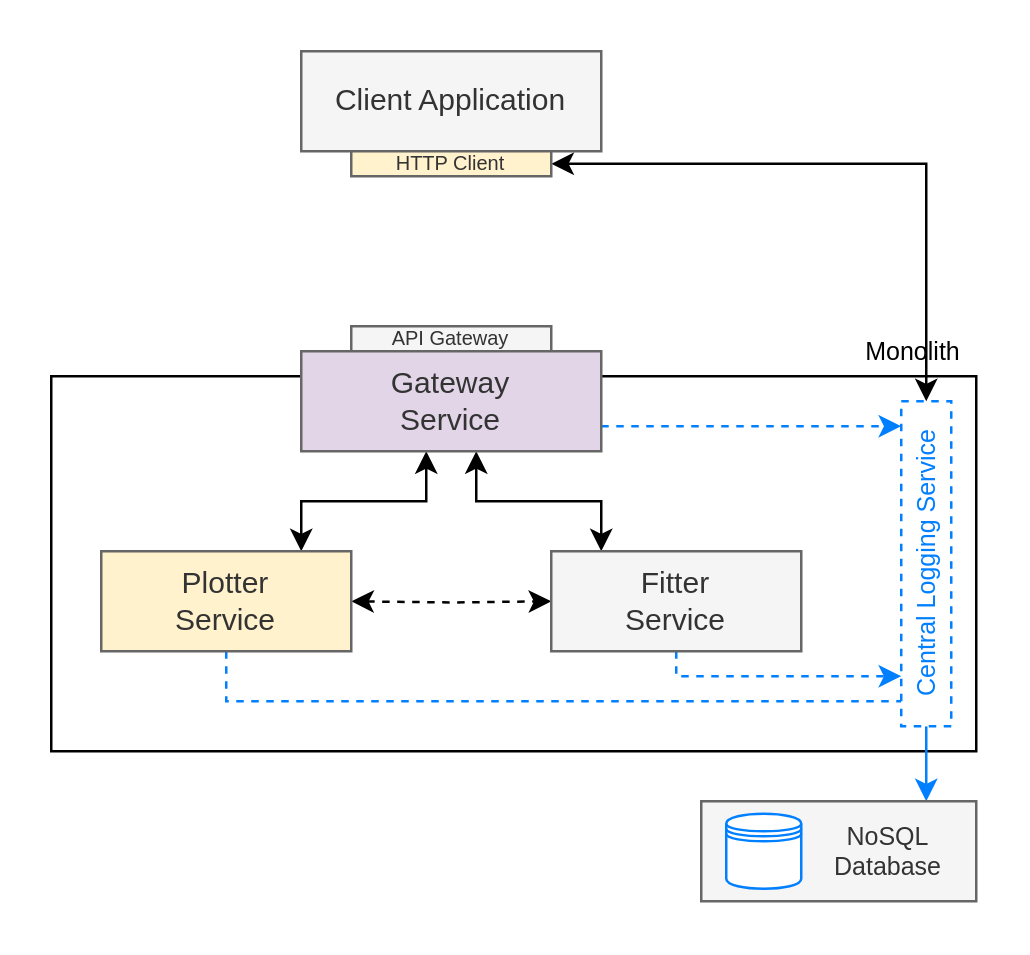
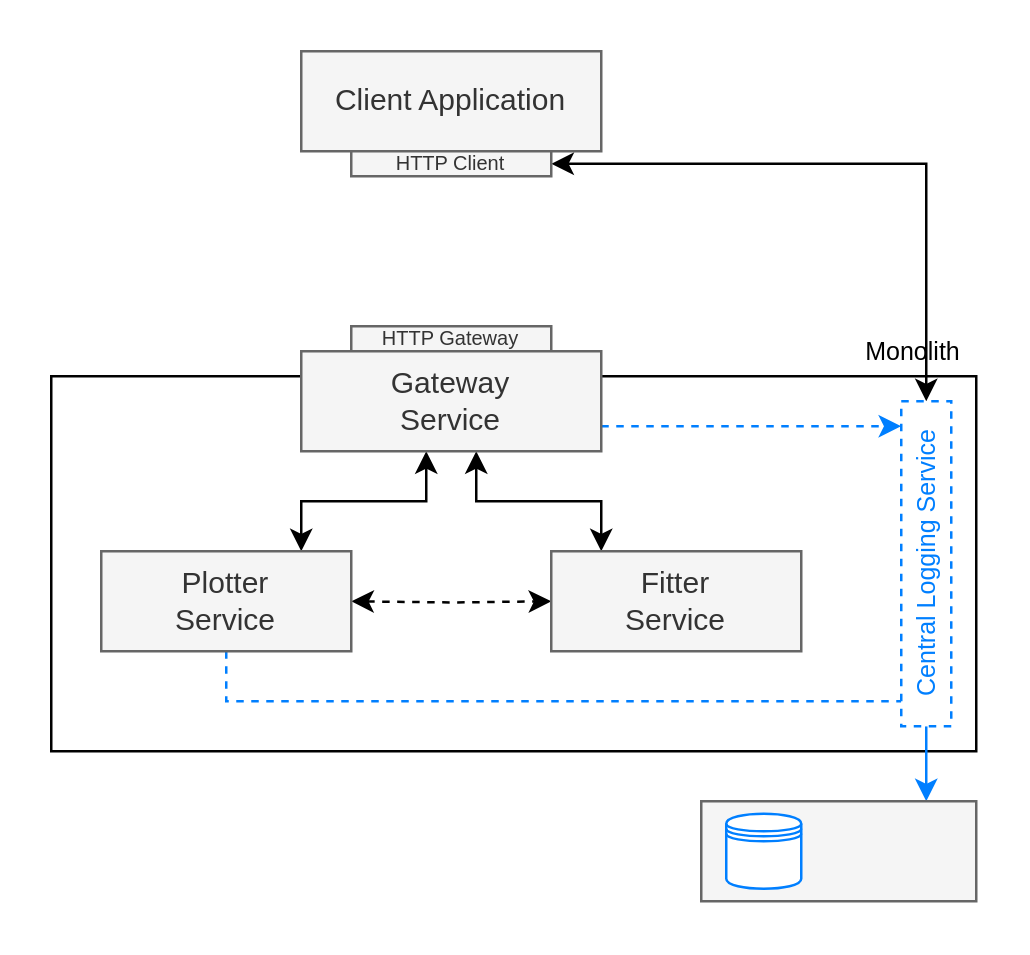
  <mxCell id="0" />
  <mxCell id="1" parent="0" />
  <mxCell id="2" value="" style="rounded=0;whiteSpace=wrap;html=1;fillColor=none;" parent="1" vertex="1"><mxGeometry x="20" y="150" width="370" height="150" as="geometry" /></mxCell>
  <mxCell id="3" value="Client Application" style="rounded=0;whiteSpace=wrap;html=1;fillColor=#f5f5f5;fontColor=#333333;strokeColor=#666666;fontStyle=0;fontSize=12;" parent="1" vertex="1"><mxGeometry x="120" y="20" width="120" height="40" as="geometry" /></mxCell>
  <mxCell id="4" style="edgeStyle=orthogonalEdgeStyle;rounded=0;orthogonalLoop=1;jettySize=auto;html=1;startArrow=classic;startFill=1;" parent="1" source="5" target="17" edge="1"><mxGeometry relative="1" as="geometry" /></mxCell>
- <mxCell id="5" value="HTTP Client" style="rounded=0;whiteSpace=wrap;html=1;fillColor=#fff2cc;fontColor=#333333;strokeColor=#666666;fontStyle=0;fontSize=8;" parent="1" vertex="1"><mxGeometry x="140" y="60" width="80" height="10" as="geometry" /></mxCell>
- <mxCell id="6" value="API Gateway" style="rounded=0;whiteSpace=wrap;html=1;fillColor=#f5f5f5;fontColor=#333333;strokeColor=#666666;fontStyle=0;fontSize=8;" parent="1" vertex="1"><mxGeometry x="140" y="130" width="80" height="10" as="geometry" /></mxCell>
+ <mxCell id="5" value="HTTP Client" style="rounded=0;whiteSpace=wrap;html=1;fillColor=#f5f5f5;fontColor=#333333;strokeColor=#666666;fontStyle=0;fontSize=8;" parent="1" vertex="1"><mxGeometry x="140" y="60" width="80" height="10" as="geometry" /></mxCell>
+ <mxCell id="6" value="HTTP Gateway" style="rounded=0;whiteSpace=wrap;html=1;fillColor=#f5f5f5;fontColor=#333333;strokeColor=#666666;fontStyle=0;fontSize=8;" parent="1" vertex="1"><mxGeometry x="140" y="130" width="80" height="10" as="geometry" /></mxCell>
  <mxCell id="7" style="edgeStyle=orthogonalEdgeStyle;rounded=0;orthogonalLoop=1;jettySize=auto;html=1;startArrow=classic;startFill=1;" parent="1" source="10" edge="1"><mxGeometry relative="1" as="geometry"><Array as="points"><mxPoint x="170" y="200" /><mxPoint x="120" y="200" /></Array><mxPoint x="120" y="220" as="targetPoint" /></mxGeometry></mxCell>
  <mxCell id="8" style="edgeStyle=orthogonalEdgeStyle;rounded=0;orthogonalLoop=1;jettySize=auto;html=1;startArrow=classic;startFill=1;" parent="1" source="10" edge="1"><mxGeometry relative="1" as="geometry"><Array as="points"><mxPoint x="190" y="200" /><mxPoint x="240" y="200" /></Array><mxPoint x="240" y="220" as="targetPoint" /></mxGeometry></mxCell>
  <mxCell id="9" style="edgeStyle=orthogonalEdgeStyle;rounded=0;orthogonalLoop=1;jettySize=auto;html=1;dashed=1;strokeColor=#007FFF;fontSize=10;" parent="1" source="10" target="17" edge="1"><mxGeometry relative="1" as="geometry"><Array as="points"><mxPoint x="340" y="170" /><mxPoint x="340" y="170" /></Array></mxGeometry></mxCell>
- <mxCell id="10" value="Gateway&lt;br&gt;Service" style="rounded=0;whiteSpace=wrap;html=1;fillColor=#e1d5e7;fontColor=#333333;strokeColor=#666666;fontStyle=0;fontSize=12;" parent="1" vertex="1"><mxGeometry x="120" y="140" width="120" height="40" as="geometry" /></mxCell>
+ <mxCell id="10" value="Gateway&lt;br&gt;Service" style="rounded=0;whiteSpace=wrap;html=1;fillColor=#f5f5f5;fontColor=#333333;strokeColor=#666666;fontStyle=0;fontSize=12;" parent="1" vertex="1"><mxGeometry x="120" y="140" width="120" height="40" as="geometry" /></mxCell>
  <mxCell id="11" style="edgeStyle=orthogonalEdgeStyle;rounded=0;orthogonalLoop=1;jettySize=auto;html=1;dashed=1;strokeColor=#007FFF;fontSize=10;endArrow=none;" parent="1" source="13" target="17" edge="1"><mxGeometry relative="1" as="geometry"><Array as="points"><mxPoint x="90" y="280" /></Array></mxGeometry></mxCell>
  <mxCell id="12" style="edgeStyle=orthogonalEdgeStyle;rounded=0;orthogonalLoop=1;jettySize=auto;html=1;startArrow=classic;startFill=1;dashed=1;" parent="1" target="15" edge="1"><mxGeometry relative="1" as="geometry"><mxPoint x="140" y="240" as="sourcePoint" /><mxPoint x="200" y="240" as="targetPoint" /></mxGeometry></mxCell>
- <mxCell id="13" value="Plotter&lt;br&gt;Service" style="rounded=0;whiteSpace=wrap;html=1;fillColor=#fff2cc;fontColor=#333333;strokeColor=#666666;fontStyle=0;fontSize=12;" parent="1" vertex="1"><mxGeometry x="40" y="220" width="100" height="40" as="geometry" /></mxCell>
- <mxCell id="14" style="edgeStyle=orthogonalEdgeStyle;rounded=0;orthogonalLoop=1;jettySize=auto;html=1;dashed=1;strokeColor=#007FFF;fontSize=10;" parent="1" source="15" target="17" edge="1"><mxGeometry relative="1" as="geometry"><Array as="points"><mxPoint x="270" y="270" /></Array></mxGeometry></mxCell>
+ <mxCell id="13" value="Plotter&lt;br&gt;Service" style="rounded=0;whiteSpace=wrap;html=1;fillColor=#f5f5f5;fontColor=#333333;strokeColor=#666666;fontStyle=0;fontSize=12;" parent="1" vertex="1"><mxGeometry x="40" y="220" width="100" height="40" as="geometry" /></mxCell>
  <mxCell id="15" value="Fitter&lt;br&gt;Service" style="rounded=0;whiteSpace=wrap;html=1;fillColor=#f5f5f5;fontColor=#333333;strokeColor=#666666;fontStyle=0;fontSize=12;" parent="1" vertex="1"><mxGeometry x="220" y="220" width="100" height="40" as="geometry" /></mxCell>
  <mxCell id="16" style="edgeStyle=orthogonalEdgeStyle;rounded=0;orthogonalLoop=1;jettySize=auto;html=1;strokeColor=#007FFF;" parent="1" source="17" target="20" edge="1"><mxGeometry relative="1" as="geometry"><Array as="points"><mxPoint x="370" y="280" /><mxPoint x="370" y="280" /></Array></mxGeometry></mxCell>
  <mxCell id="17" value="Central Logging Service" style="rounded=0;whiteSpace=wrap;html=1;horizontal=0;strokeColor=#007FFF;fontColor=#007FFF;fontSize=10;dashed=1;" parent="1" vertex="1"><mxGeometry x="360" y="160" width="20" height="130" as="geometry" /></mxCell>
  <mxCell id="18" value="Monolith" style="text;html=1;align=center;verticalAlign=middle;whiteSpace=wrap;rounded=0;fontSize=10;" parent="1" vertex="1"><mxGeometry x="340" y="135" width="50" height="10" as="geometry" /></mxCell>
  <mxCell id="19" value="" style="group" parent="1" vertex="1" connectable="0"><mxGeometry x="280" y="320" width="110" height="40" as="geometry" /></mxCell>
  <mxCell id="20" value="" style="rounded=0;whiteSpace=wrap;html=1;fillColor=#f5f5f5;fontColor=#333333;strokeColor=#666666;fontStyle=0;fontSize=11;align=center;" parent="19" vertex="1"><mxGeometry width="110" height="40" as="geometry" /></mxCell>
- <mxCell id="21" value="NoSQL &lt;br&gt;Database" style="rounded=0;whiteSpace=wrap;html=1;fillColor=#f5f5f5;fontColor=#333333;strokeColor=none;fontStyle=0;fontSize=10;align=center;" parent="19" vertex="1"><mxGeometry x="50" y="6.25" width="50" height="27.5" as="geometry" /></mxCell>
  <mxCell id="22" value="" style="shape=datastore;whiteSpace=wrap;html=1;strokeColor=#007FFF;" parent="19" vertex="1"><mxGeometry x="10" y="5" width="30" height="30" as="geometry" /></mxCell>
